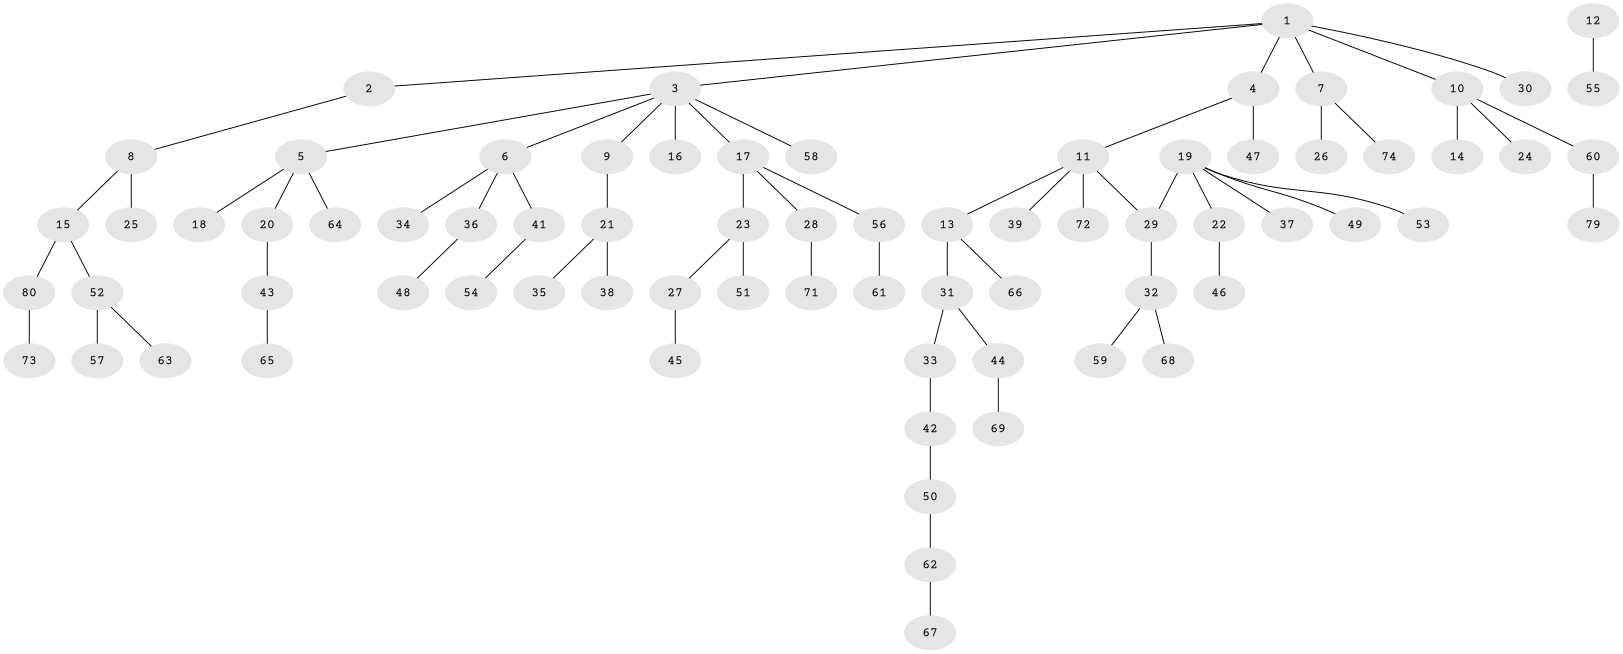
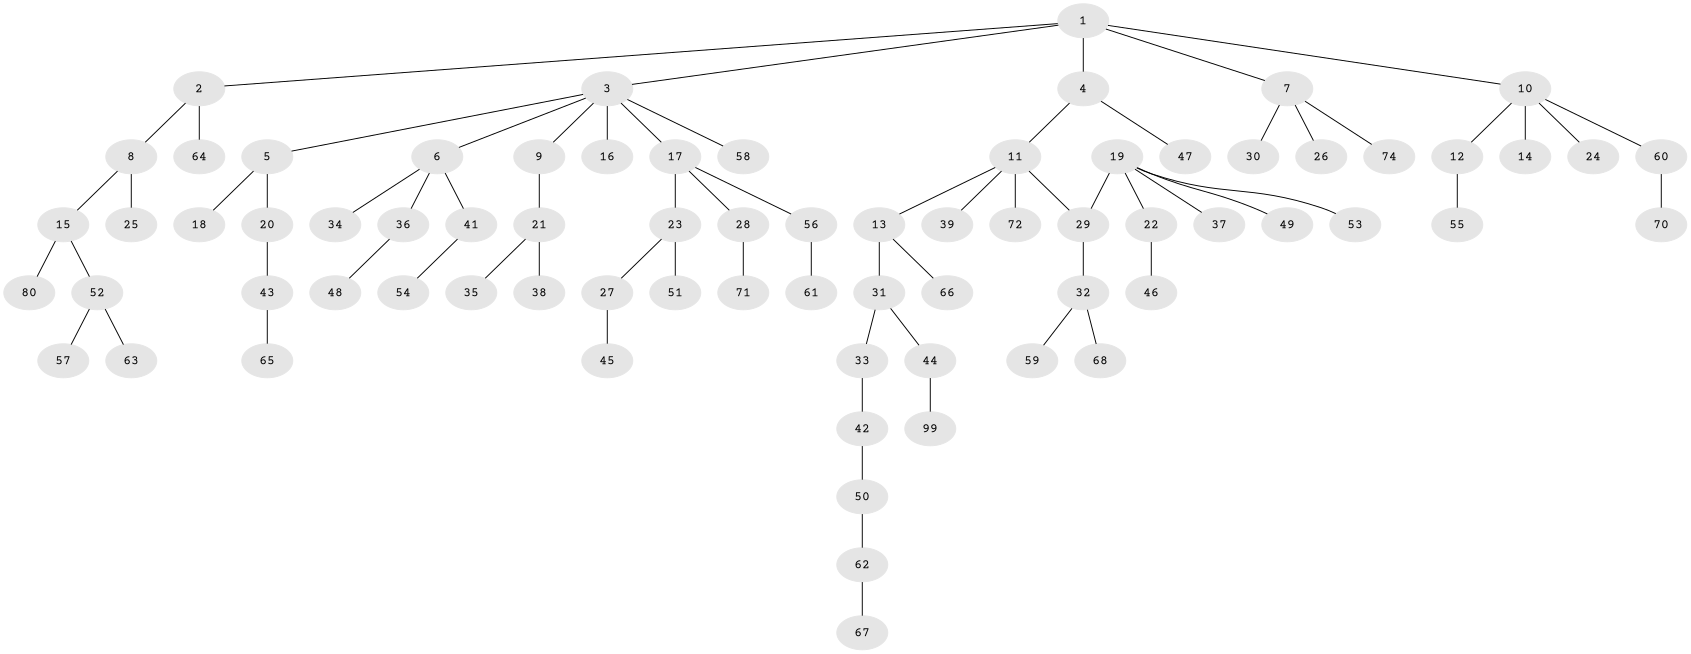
  graph {
    fontname="Courier Prime"
    node [color=gray90 fontname="Courier Prime" style=filled]
    edge [fontname="Courier Prime"]
    1
    2
    3
    4
    7
    10
    30
    8
    5
    6
    9
    16
    17
    58
    11
    47
    26
    74
    12
    14
    24
    60
    15
    25
    18
    20
    64
    34
    36
    41
    21
    23
    28
    56
    13
    39
    72
    29
    43
    48
    54
    n42 [label=80]
    52
    35
    38
    55
-   70 [label=79]
+   70
    31
    66
    19
    22
    37
    49
    53
    33
    44
-   73
    57
    63
    27
    51
    71
    61
    46
    32
    65
    45
    59
    68
    42
-   69
+   69 [label=99]
    50
    62
    67
    1 -- 2
    1 -- 3
    1 -- 4
    1 -- 7
    1 -- 10
-   1 -- 30
+   7 -- 30
    2 -- 8
    3 -- 5
    3 -- 6
    3 -- 9
    3 -- 16
    3 -- 17
    3 -- 58
    4 -- 11
    4 -- 47
    7 -- 26
    7 -- 74
+   10 -- 12
    10 -- 14
    10 -- 24
    10 -- 60
    8 -- 15
    8 -- 25
    5 -- 18
    5 -- 20
-   5 -- 64
+   2 -- 64
    6 -- 34
    6 -- 36
    6 -- 41
    9 -- 21
    17 -- 23
    17 -- 28
    17 -- 56
    11 -- 13
    11 -- 39
    11 -- 72
    11 -- 29
    12 -- 55
    60 -- 70
    15 -- n42
    15 -- 52
    20 -- 43
    36 -- 48
    41 -- 54
    21 -- 35
    21 -- 38
    23 -- 27
    23 -- 51
    28 -- 71
    56 -- 61
    13 -- 31
    13 -- 66
    29 -- 32
    43 -- 65
-   n42 -- 73
    52 -- 57
    52 -- 63
    31 -- 33
    31 -- 44
    19 -- 29
    19 -- 22
    19 -- 37
    19 -- 49
    19 -- 53
    22 -- 46
    33 -- 42
    44 -- 69
    27 -- 45
    32 -- 59
    32 -- 68
    42 -- 50
    50 -- 62
    62 -- 67
  }
